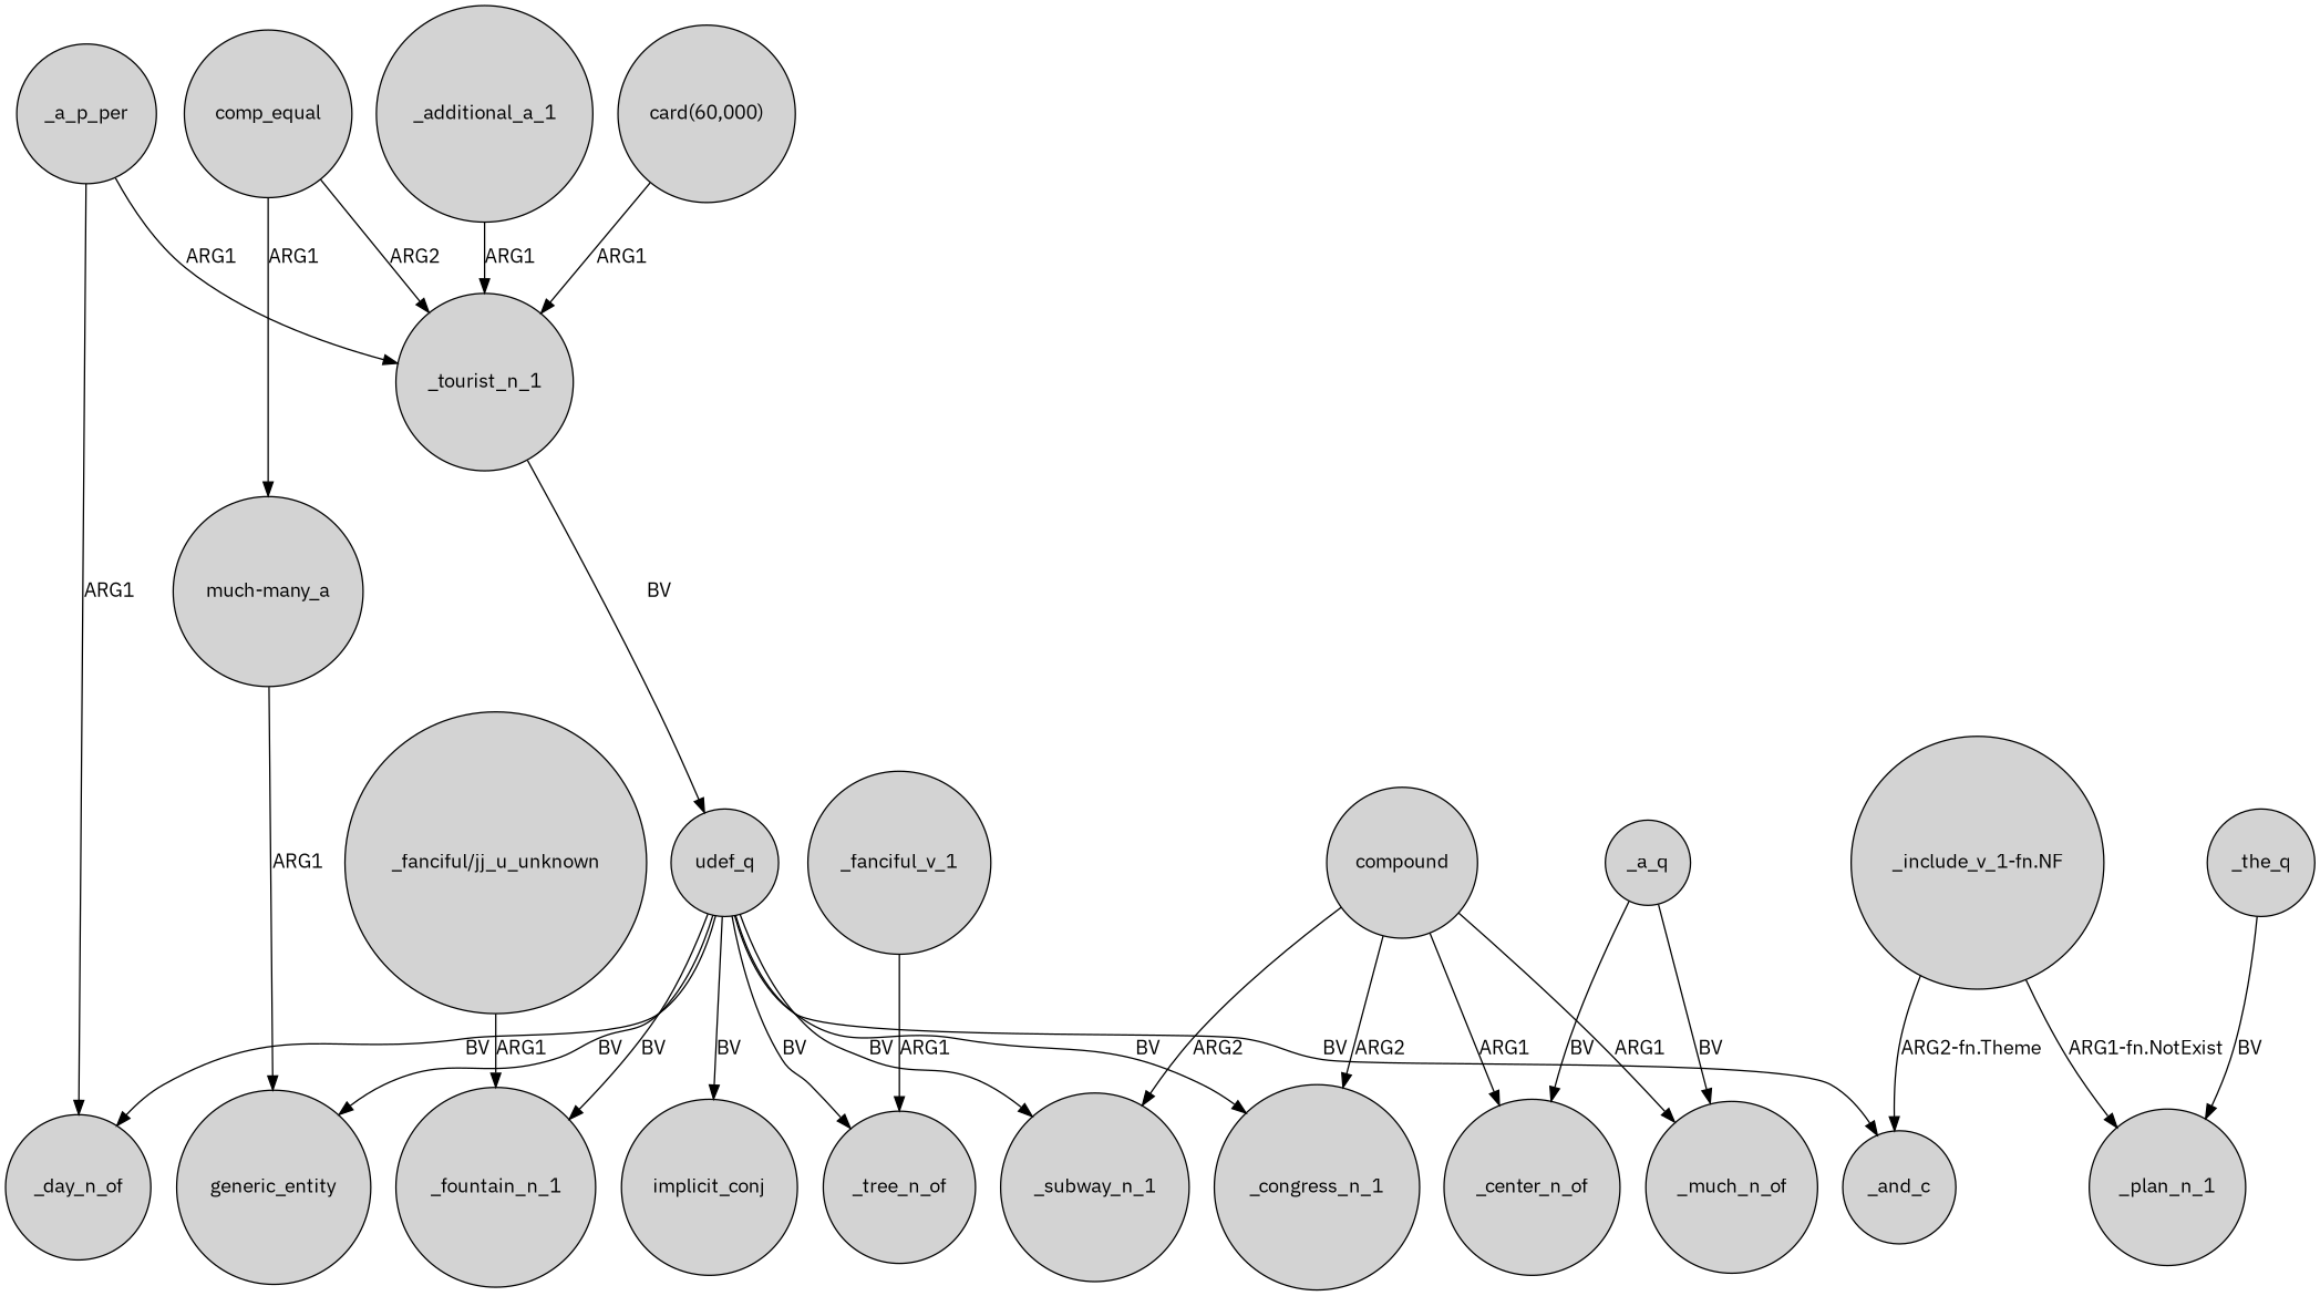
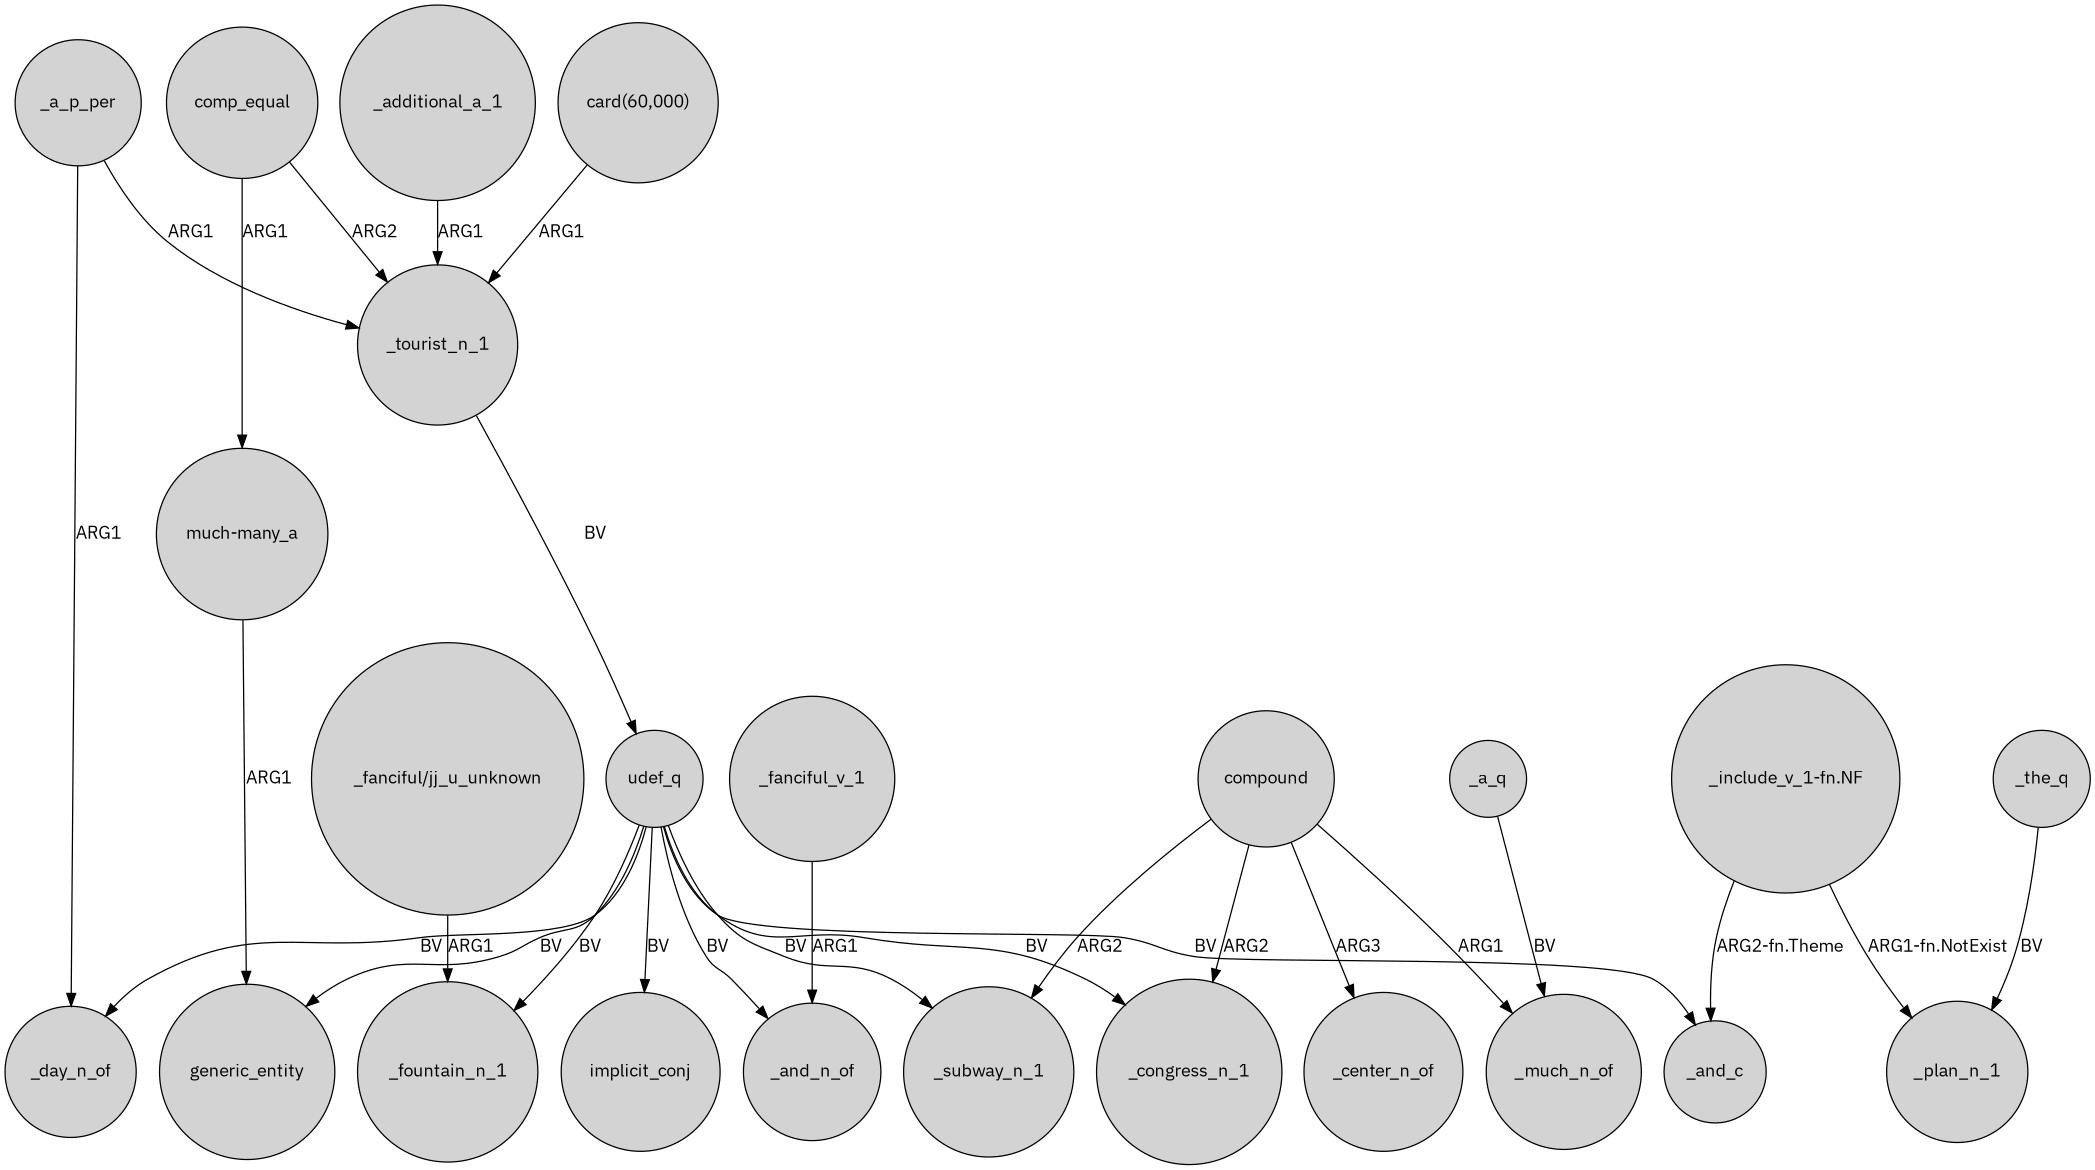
  digraph {
    fontname="IBM Plex Sans"
    node [fontname="IBM Plex Sans" shape=circle style=filled]
    edge [fontname="IBM Plex Sans"]
    udef_q
    generic_entity
    _day_n_of
    _fountain_n_1
    implicit_conj
    _subway_n_1
    _congress_n_1
-   _tree_n_of
+   _tree_n_of [label=_and_n_of]
    _and_c
    _tourist_n_1
    _a_p_per
    compound
    n13 [label=_much_n_of]
    _center_n_of
    "much-many_a"
    _a_q
    _the_q
    _plan_n_1
    comp_equal
    "_fanciful/jj_u_unknown"
    _additional_a_1
    "_include_v_1-fn.NF"
    "card(60,000)"
    n24 [label=_fanciful_v_1]
    udef_q -> generic_entity [label=BV]
    udef_q -> _day_n_of [label=BV]
    udef_q -> _fountain_n_1 [label=BV]
    udef_q -> implicit_conj [label=BV]
    udef_q -> _subway_n_1 [label=BV]
    udef_q -> _congress_n_1 [label=BV]
    udef_q -> _tree_n_of [label=BV]
    udef_q -> _and_c [label=BV]
    _tourist_n_1 -> udef_q [label=BV]
    _a_p_per -> _day_n_of [label=ARG1]
    _a_p_per -> _tourist_n_1 [label=ARG1]
    compound -> _subway_n_1 [label=ARG2]
    compound -> _congress_n_1 [label=ARG2]
    compound -> n13 [label=ARG1]
-   compound -> _center_n_of [label=ARG1]
+   compound -> _center_n_of [label=ARG3]
    "much-many_a" -> generic_entity [label=ARG1]
    _a_q -> n13 [label=BV]
-   _a_q -> _center_n_of [label=BV]
    _the_q -> _plan_n_1 [label=BV]
    comp_equal -> _tourist_n_1 [label=ARG2]
    comp_equal -> "much-many_a" [label=ARG1]
    "_fanciful/jj_u_unknown" -> _fountain_n_1 [label=ARG1]
    _additional_a_1 -> _tourist_n_1 [label=ARG1]
    "_include_v_1-fn.NF" -> _and_c [label="ARG2-fn.Theme"]
    "_include_v_1-fn.NF" -> _plan_n_1 [label="ARG1-fn.NotExist"]
    "card(60,000)" -> _tourist_n_1 [label=ARG1]
    n24 -> _tree_n_of [label=ARG1]
  }
